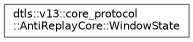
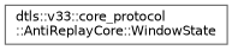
  digraph {
    rankdir=LR
-   n1 [color=grey40 fillcolor=white fontname=Helvetica fontsize=10 height=0.2 label="dtls::v13::core_protocol\l::AntiReplayCore::WindowState" shape=box style=filled width=0.4]
+   n1 [color=grey40 fillcolor=white fontname=Helvetica fontsize=10 height=0.2 label="dtls::v33::core_protocol\l::AntiReplayCore::WindowState" shape=box style=filled width=0.4]
  }
